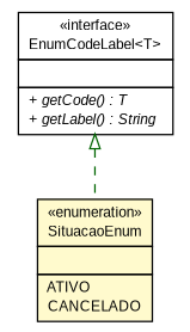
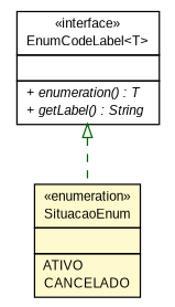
  digraph {
    nodesep=0.25
    ranksep=0.5
    node [fontcolor=black fontname=arial fontsize=10.0 shape=plaintext]
    n1 [label=<<table title="br.gov.to.sefaz.persistence.enums.SituacaoEnum" border="0" cellborder="1" cellspacing="0" cellpadding="2" port="p" bgcolor="lemonChiffon" href="./SituacaoEnum.html"> 		<tr><td><table border="0" cellspacing="0" cellpadding="1"> <tr><td align="center" balign="center"> &#171;enumeration&#187; </td></tr> <tr><td align="center" balign="center"> SituacaoEnum </td></tr> 		</table></td></tr> 		<tr><td><table border="0" cellspacing="0" cellpadding="1"> <tr><td align="left" balign="left">  </td></tr> 		</table></td></tr> 		<tr><td><table border="0" cellspacing="0" cellpadding="1"> <tr><td align="left" balign="left"> ATIVO </td></tr> <tr><td align="left" balign="left"> CANCELADO </td></tr> 		</table></td></tr> 		</table>>]
-   n2 [label=<<table title="br.gov.to.sefaz.persistence.enums.EnumCodeLabel" border="0" cellborder="1" cellspacing="0" cellpadding="2" port="p" href="./EnumCodeLabel.html"> 		<tr><td><table border="0" cellspacing="0" cellpadding="1"> <tr><td align="center" balign="center"> &#171;interface&#187; </td></tr> <tr><td align="center" balign="center"> EnumCodeLabel&lt;T&gt; </td></tr> 		</table></td></tr> 		<tr><td><table border="0" cellspacing="0" cellpadding="1"> <tr><td align="left" balign="left">  </td></tr> 		</table></td></tr> 		<tr><td><table border="0" cellspacing="0" cellpadding="1"> <tr><td align="left" balign="left"><font face="arial italic" point-size="10.0"> + getCode() : T </font></td></tr> <tr><td align="left" balign="left"><font face="arial italic" point-size="10.0"> + getLabel() : String </font></td></tr> 		</table></td></tr> 		</table>>]
+   n2 [label=<<table title="br.gov.to.sefaz.persistence.enums.EnumCodeLabel" border="0" cellborder="1" cellspacing="0" cellpadding="2" port="p" href="./EnumCodeLabel.html"> 		<tr><td><table border="0" cellspacing="0" cellpadding="1"> <tr><td align="center" balign="center"> &#171;interface&#187; </td></tr> <tr><td align="center" balign="center"> EnumCodeLabel&lt;T&gt; </td></tr> 		</table></td></tr> 		<tr><td><table border="0" cellspacing="0" cellpadding="1"> <tr><td align="left" balign="left">  </td></tr> 		</table></td></tr> 		<tr><td><table border="0" cellspacing="0" cellpadding="1"> <tr><td align="left" balign="left"><font face="arial italic" point-size="10.0"> + enumeration() : T </font></td></tr> <tr><td align="left" balign="left"><font face="arial italic" point-size="10.0"> + getLabel() : String </font></td></tr> 		</table></td></tr> 		</table>>]
    n2 -> n1 [arrowtail=empty dir=back fontname=arial fontsize=10 headport=p labelfontname=arial labelfontsize=10 style=dashed tailport=p color=darkgreen]
  }
